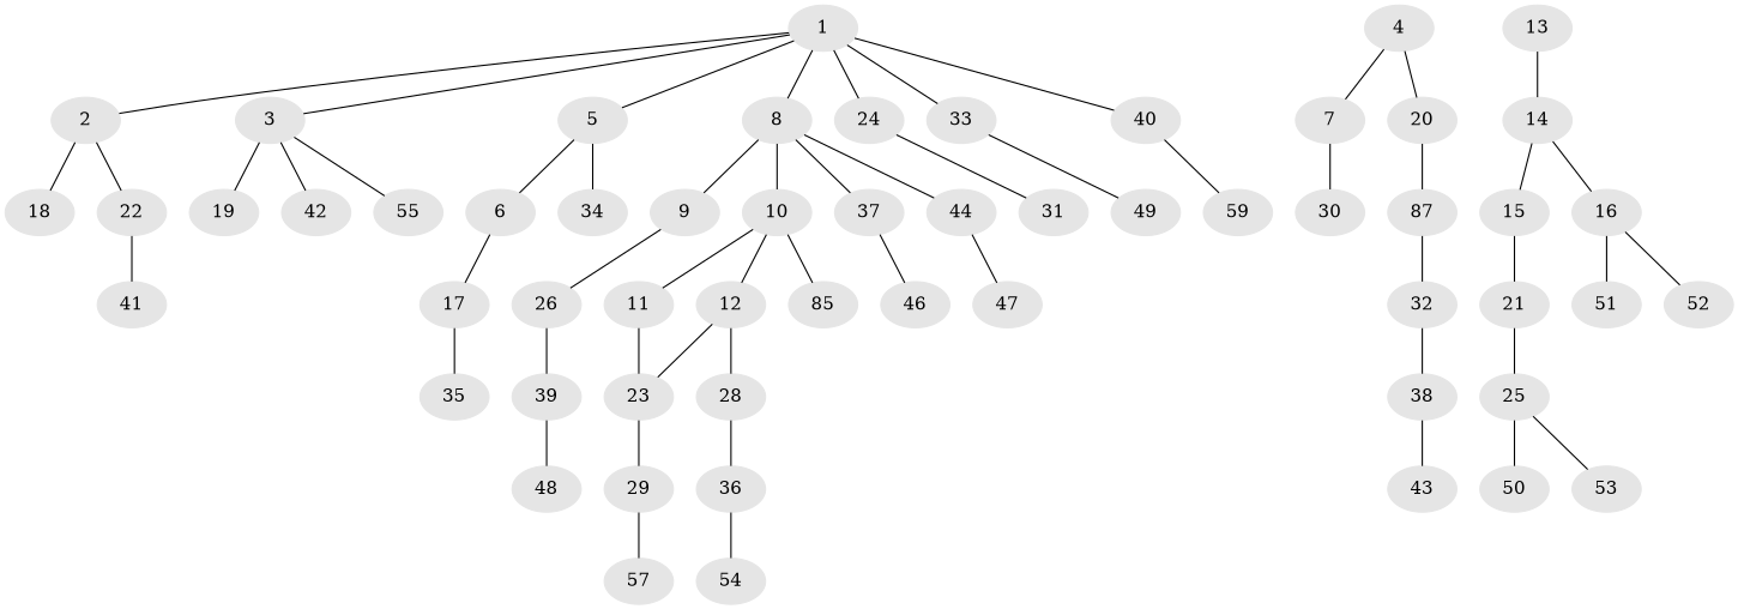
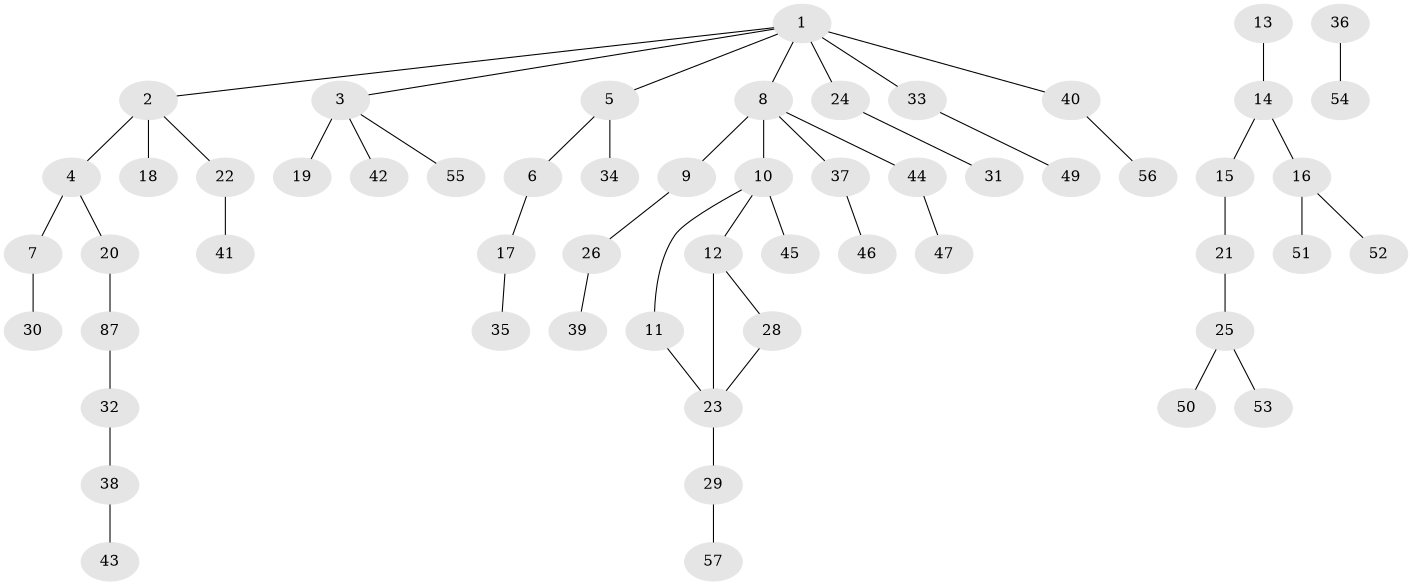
  graph {
    node [color=gray90 style=filled]
    edge [weight=1.0]
    1
    2
    3
    5
    8
    24
    33
    40
    4
    18
    22
    19
    42
    55
    6
    34
    9
    10
    37
    44
    31
    49
-   56 [label=59]
+   56
    7
    20
    41
    30
    n28 [label=87]
    17
    35
    26
    11
    12
-   45 [label=85]
+   45
    46
    47
    39
    23
    28
    13
    14
    29
    36
    15
    16
    21
    51
    52
    25
    32
    50
    53
    57
-   48
    38
    54
    43
    1 -- 2
    1 -- 3
    1 -- 5
    1 -- 8
    1 -- 24
    1 -- 33 [weight=2.0]
    1 -- 40
+   2 -- 4
    2 -- 18 [weight=2.0]
    2 -- 22
    3 -- 19 [weight=3.0]
    3 -- 42
    3 -- 55
    5 -- 6
    5 -- 34
    8 -- 9 [weight=2.0]
    8 -- 10
    8 -- 37
    8 -- 44
    24 -- 31
    33 -- 49
    40 -- 56
    4 -- 7
    4 -- 20
    22 -- 41
    6 -- 17
    9 -- 26
    10 -- 11
    10 -- 12
    10 -- 45
    37 -- 46 [weight=2.0]
    44 -- 47
    7 -- 30
    20 -- n28
    n28 -- 32
    17 -- 35
    26 -- 39
    11 -- 23
    12 -- 23
    12 -- 28
-   39 -- 48
    23 -- 29
-   28 -- 36
+   28 -- 23
    13 -- 14
    14 -- 15
    14 -- 16
    29 -- 57
    36 -- 54
    15 -- 21
    16 -- 51
    16 -- 52
    21 -- 25
    25 -- 50
    25 -- 53
    32 -- 38
    38 -- 43
  }
